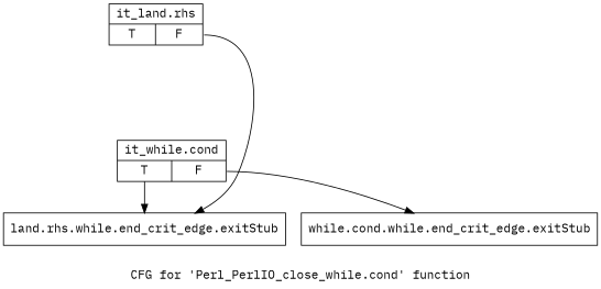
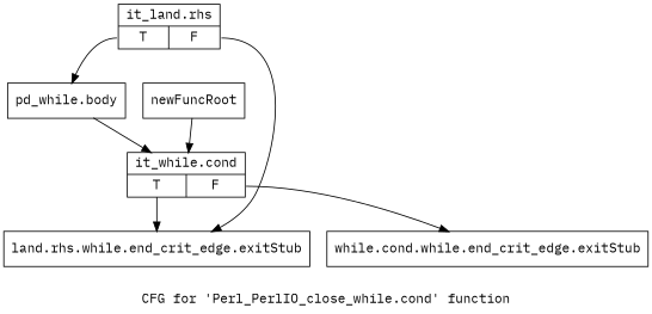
  digraph {
    fontname="IBM Plex Mono"
    label="CFG for 'Perl_PerlIO_close_while.cond' function"
    node [fontname="IBM Plex Mono" shape=record]
    edge [fontname="IBM Plex Mono"]
+   n1 [label="{newFuncRoot}"]
    n2 [label="{it_while.cond|{<s0>T|<s1>F}}"]
    n3 [label="{while.cond.while.end_crit_edge.exitStub}"]
    n4 [label="{land.rhs.while.end_crit_edge.exitStub}"]
    n5 [label="{it_land.rhs|{<s0>T|<s1>F}}"]
+   n6 [label="{pd_while.body}"]
+   n1 -> n2
    n2 -> n3 [tailport=s1]
    n2 -> n4 [tailport=s0]
    n5 -> n4 [tailport=s1]
+   n5 -> n6 [tailport=s0]
+   n6 -> n2
  }
